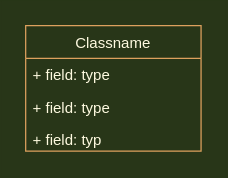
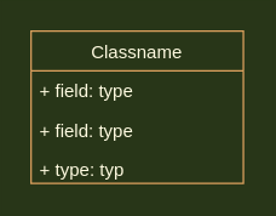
  <mxCell id="0" />
  <mxCell id="1" parent="0" />
  <mxCell id="2" value="Classname" style="swimlane;fontStyle=0;childLayout=stackLayout;horizontal=1;startSize=26;fillColor=none;horizontalStack=0;resizeParent=1;resizeParentMax=0;resizeLast=0;collapsible=1;marginBottom=0;strokeColor=#DDA15E;fontColor=#FEFAE0;" vertex="1" parent="1"><mxGeometry x="20" y="20" width="140" height="100" as="geometry"><mxRectangle x="20" y="70" width="90" height="26" as="alternateBounds" /></mxGeometry></mxCell>
  <mxCell id="3" value="+ field: type" style="text;strokeColor=none;fillColor=none;align=left;verticalAlign=top;spacingLeft=4;spacingRight=4;overflow=hidden;rotatable=0;points=[[0,0.5],[1,0.5]];portConstraint=eastwest;fontColor=#FEFAE0;" vertex="1" parent="2"><mxGeometry y="26" width="140" height="26" as="geometry" /></mxCell>
  <mxCell id="4" value="+ field: type" style="text;strokeColor=none;fillColor=none;align=left;verticalAlign=top;spacingLeft=4;spacingRight=4;overflow=hidden;rotatable=0;points=[[0,0.5],[1,0.5]];portConstraint=eastwest;fontColor=#FEFAE0;" vertex="1" parent="2"><mxGeometry y="52" width="140" height="26" as="geometry" /></mxCell>
- <mxCell id="5" value="+ field: typ" style="text;strokeColor=none;fillColor=none;align=left;verticalAlign=top;spacingLeft=4;spacingRight=4;overflow=hidden;rotatable=0;points=[[0,0.5],[1,0.5]];portConstraint=eastwest;fontColor=#FEFAE0;" vertex="1" parent="2"><mxGeometry y="78" width="140" height="22" as="geometry" /></mxCell>
+ <mxCell id="5" value="+ type: typ" style="text;strokeColor=none;fillColor=none;align=left;verticalAlign=top;spacingLeft=4;spacingRight=4;overflow=hidden;rotatable=0;points=[[0,0.5],[1,0.5]];portConstraint=eastwest;fontColor=#FEFAE0;" vertex="1" parent="2"><mxGeometry y="78" width="140" height="22" as="geometry" /></mxCell>
